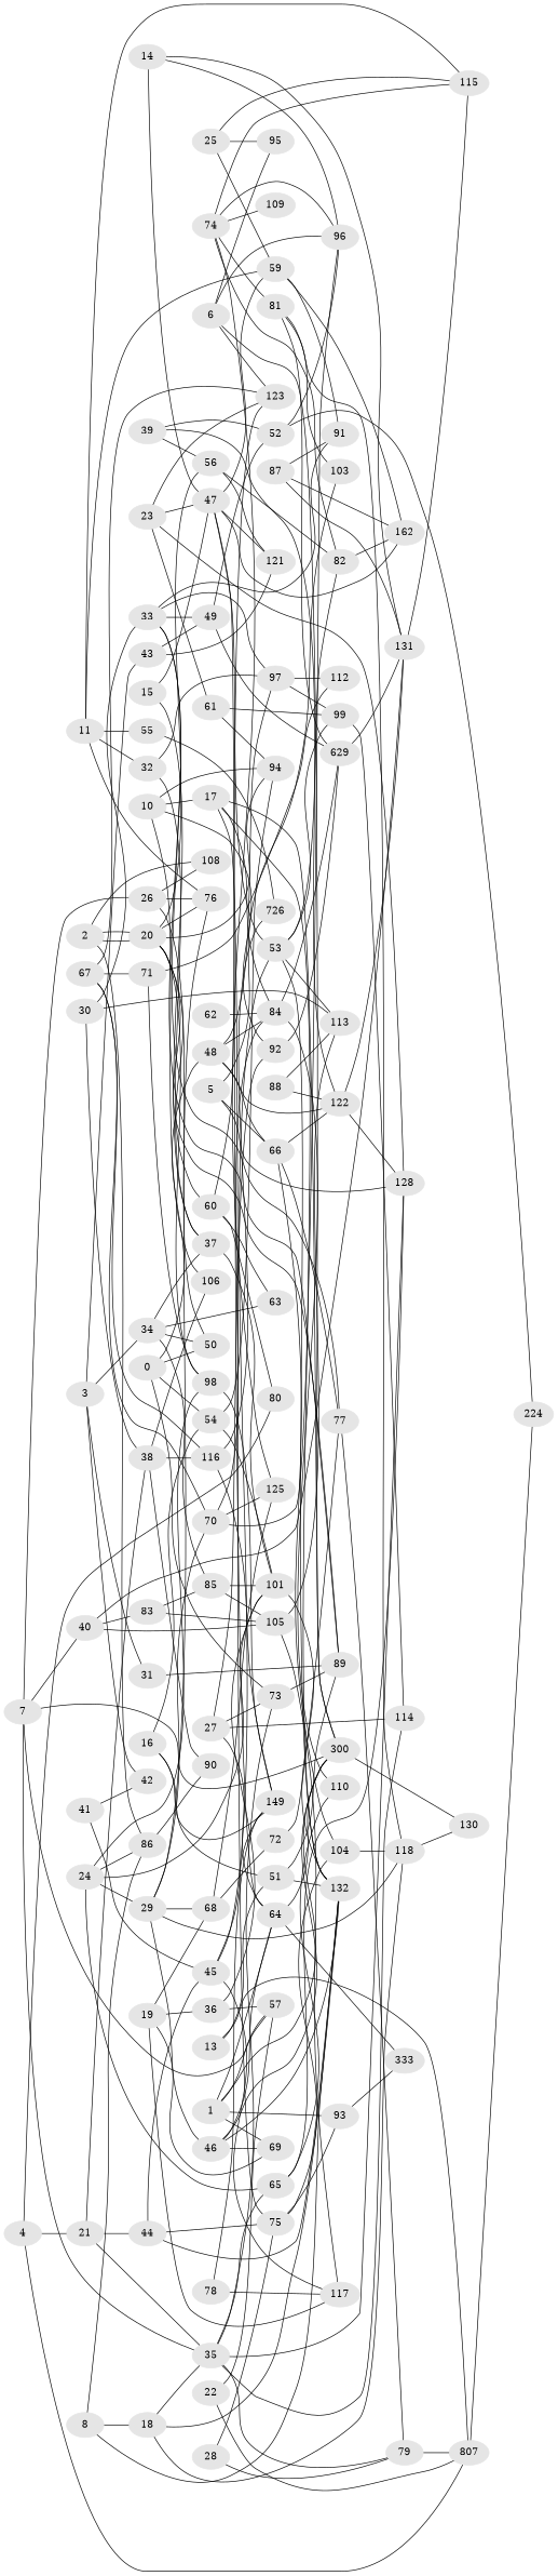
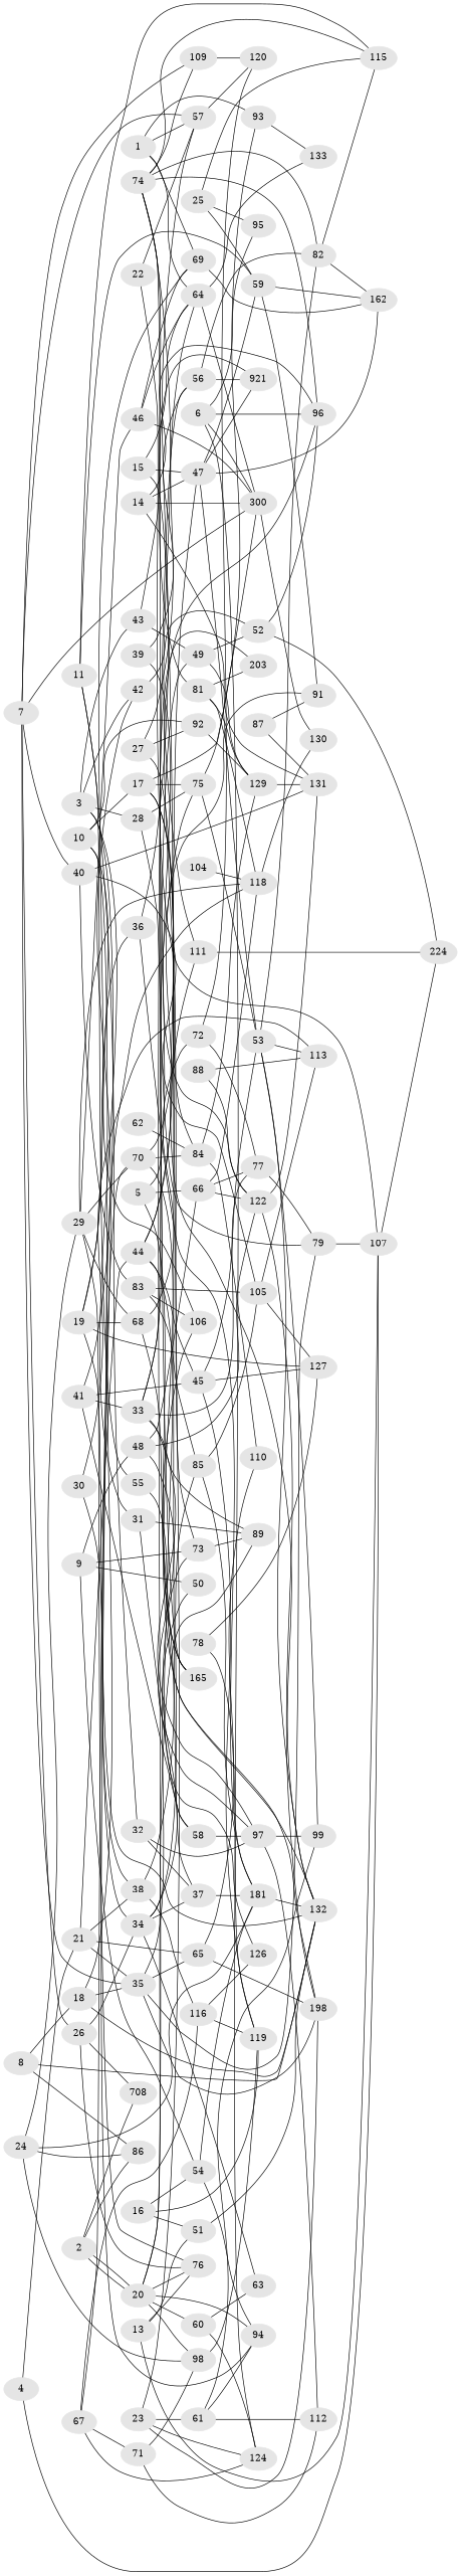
  graph {
    rankdir=LR
    node [color=gray90 style=filled]
    1
    57
    64
    69
    93
+   120
    n7 [label=300]
-   133 [label=333]
+   133
    n9 [label=162]
    2
    20
    86
-   108
+   108 [label=708]
    94
    76
    56
    60
    89
    98
-   90
    3
    28
    31
    34
    42
    43
    75
    79
+   58
    50
    37
    63
    85
    52
    49
-   121
+   121 [label=921]
    4
    21
-   80
-   107 [label=807]
+   107
    35
    38
    44
    n44 [label=224]
    5
    66
-   103
-   128
+   103 [label=203]
+   128 [label=198]
    77
    122
    104
    87
    131
    91
    6
    95
    96
-   123
+   123 [label=124]
    130
    7
    26
    40
    109
    73
    65
-   114
    83
    105
    8
    18
    132
    118
-   9 [label=0]
+   9
    48
    54
    84
    97
-   101
+   101 [label=181]
    10
    17
    92
    106
-   129 [label=629]
+   129
    11
    32
    55
    59
    115
-   126 [label=726]
+   126
    39
    13
    51
    14
    47
    53
    15
    16
-   119 [label=149]
+   119
    110
    19
    36
    68
-   127 [label=117]
+   127
    72
-   125
+   125 [label=165]
    82
    116
    45
+   111
    22
    23
    61
    99
    112
    24
    29
    46
    70
    25
    27
    62
    30
    33
    113
    41
    67
    71
    74
    81
    78
    88
    1 -- 57
    1 -- 64
    1 -- 69
    1 -- 93
+   57 -- 120
    64 -- n7
    64 -- 133
-   87 -- n9
+   69 -- n9
    93 -- 133
    n7 -- 130
    2 -- 20
    2 -- 20
    2 -- 86
    2 -- 108
    20 -- 94
    20 -- 76
    20 -- 56
    20 -- 60
    20 -- 89
    20 -- 98
-   86 -- 90
    56 -- 121
    56 -- 82
    60 -- 63
-   60 -- 80
    60 -- 123
    98 -- 119
+   3 -- 28
    3 -- 31
    3 -- 34
    3 -- 42
    3 -- 43
    28 -- 75
    28 -- 79
    31 -- 89
+   31 -- 58
    34 -- 50
    34 -- 37
    34 -- 63
    34 -- 85
-   39 -- 52
+   42 -- 52
    43 -- 49
    43 -- 121
    75 -- 93
-   75 -- 104
+   75 -- 53
    79 -- 107
+   58 -- 97
    37 -- 101
    85 -- 105
    85 -- 101
    52 -- n44
    52 -- 96
    49 -- 52
    49 -- 129
    4 -- 21
-   4 -- 80
    4 -- 107
    21 -- 35
    21 -- 38
    21 -- 44
    107 -- n44
    35 -- 79
    35 -- 128
    35 -- 73
    35 -- 65
-   35 -- 114
-   38 -- 90
    38 -- 106
    38 -- 116
    44 -- 75
    44 -- 132
    44 -- 45
+   44 -- 111
    5 -- 66
    5 -- 103
    5 -- 128
    66 -- 77
    66 -- 122
-   66 -- 104
+   66 -- 118
    77 -- 79
    122 -- 128
    122 -- 131
    104 -- 118
    87 -- 131
    87 -- 91
    6 -- n7
    6 -- 95
    6 -- 96
    6 -- 123
    7 -- 57
    7 -- n7
    7 -- 35
    7 -- 26
    7 -- 40
+   7 -- 109
    26 -- 108
    26 -- 76
-   26 -- 50
+   26 -- 34
    40 -- 131
    40 -- 83
    40 -- 105
+   109 -- 120
    73 -- 89
    65 -- 128
    65 -- 110
    83 -- 85
    83 -- 105
+   83 -- 106
    105 -- 127
    105 -- 113
    8 -- 86
    8 -- 18
    8 -- 132
    18 -- 35
    18 -- 132
    18 -- 118
    118 -- 130
    9 -- 50
    9 -- 73
    9 -- 48
    9 -- 54
    48 -- 66
    48 -- 122
-   48 -- 84
    48 -- 97
    54 -- 94
    54 -- 101
    84 -- 129
    84 -- 110
    97 -- 99
    97 -- 112
    101 -- 132
    10 -- 94
    10 -- 17
    10 -- 92
    10 -- 106
    17 -- n7
    17 -- 75
    17 -- 132
    17 -- 84
    92 -- 129
    129 -- 131
-   11 -- 76
+   13 -- 76
    11 -- 32
    11 -- 55
    11 -- 59
    11 -- 115
    32 -- 37
    32 -- 97
    55 -- 126
    59 -- n9
    59 -- 91
    39 -- 56
    39 -- 122
    13 -- 107
    13 -- 51
-   51 -- 89
    51 -- 132
-   1 -- n7
+   14 -- n7
    14 -- 131
    14 -- 96
    14 -- 47
    47 -- n9
    47 -- 121
    47 -- 59
    47 -- 53
    53 -- 132
    53 -- 82
    53 -- 99
    53 -- 113
-   47 -- 64
+   15 -- 64
    15 -- 37
    15 -- 47
    16 -- 54
    16 -- 51
    16 -- 119
    19 -- 69
-   46 -- 132
+   19 -- 132
    19 -- 36
    19 -- 68
    19 -- 127
    36 -- 57
    36 -- 101
    68 -- 72
    68 -- 125
+   72 -- 120
    72 -- 77
    82 -- n9
-   131 -- 115
+   82 -- 115
    116 -- 126
    116 -- 119
    45 -- 53
    45 -- 119
    45 -- 127
+   111 -- n44
    22 -- 57
    22 -- 107
    23 -- 128
    23 -- 123
    23 -- 47
    23 -- 61
    61 -- 94
    61 -- 99
-   99 -- 114
+   61 -- 112
    24 -- 86
    24 -- 98
-   24 -- 65
+   21 -- 65
    24 -- 101
    24 -- 29
    29 -- 76
    29 -- 118
    29 -- 68
    29 -- 46
    29 -- 70
    46 -- 64
    46 -- 69
    46 -- n7
    70 -- 96
    70 -- 84
    70 -- 125
    25 -- 95
    25 -- 59
    25 -- 115
    27 -- 64
    27 -- 73
-   27 -- 114
    27 -- 92
    62 -- 84
    30 -- 38
-   30 -- 33
+   41 -- 33
    30 -- 113
    33 -- 89
    33 -- 49
    33 -- 77
    33 -- 91
    33 -- 97
    41 -- 42
+   41 -- 58
    41 -- 45
    67 -- 123
    67 -- 116
    67 -- 70
    67 -- 71
    71 -- 98
    71 -- 112
    74 -- 96
    74 -- 109
    74 -- 115
    74 -- 125
    74 -- 82
+   74 -- 111
    74 -- 81
    81 -- 103
    81 -- 118
    81 -- 129
    78 -- 119
    78 -- 127
    88 -- 122
    88 -- 113
  }
